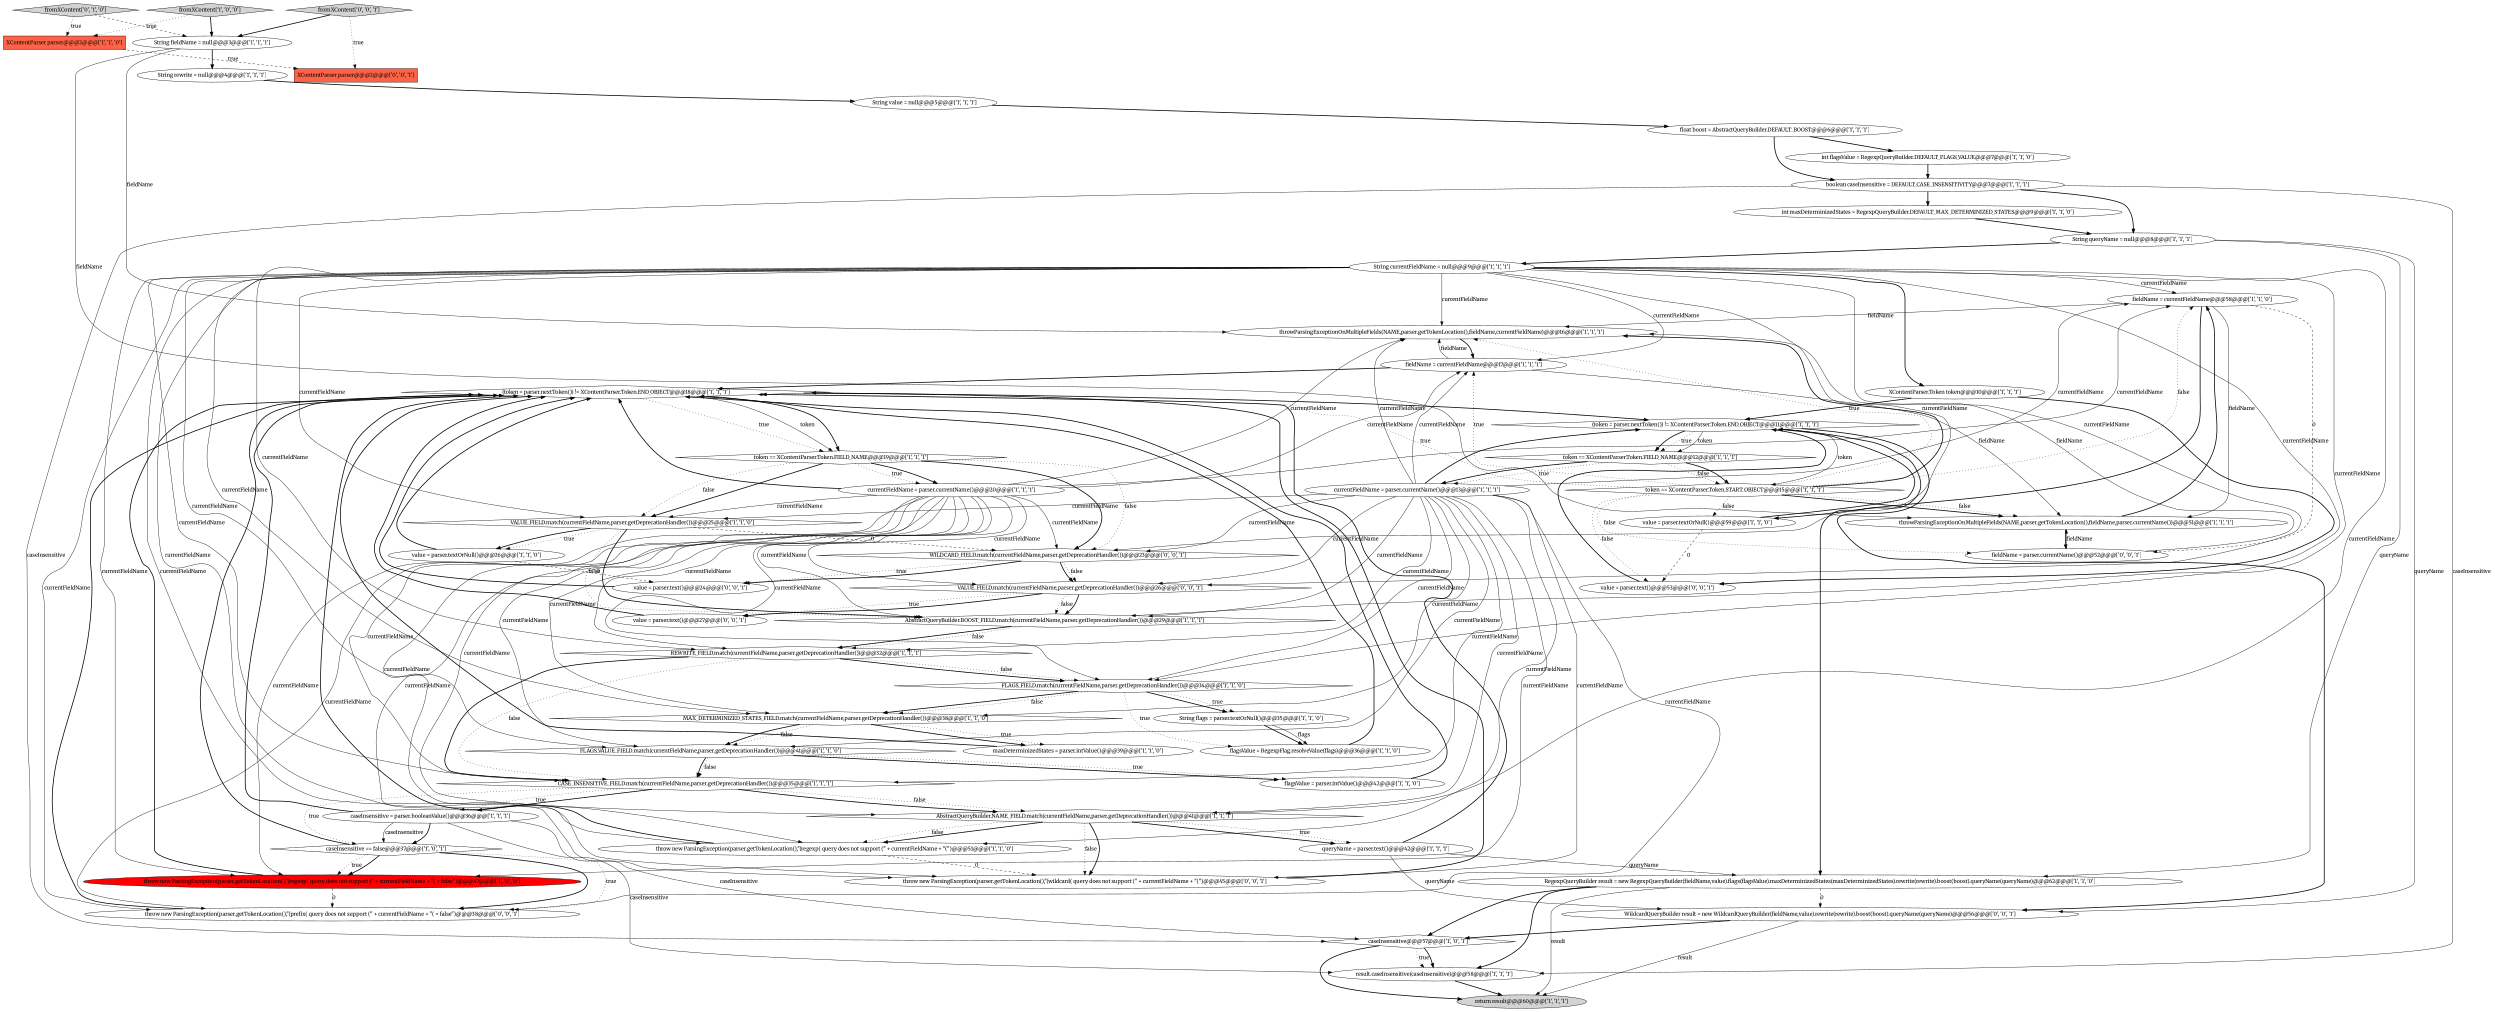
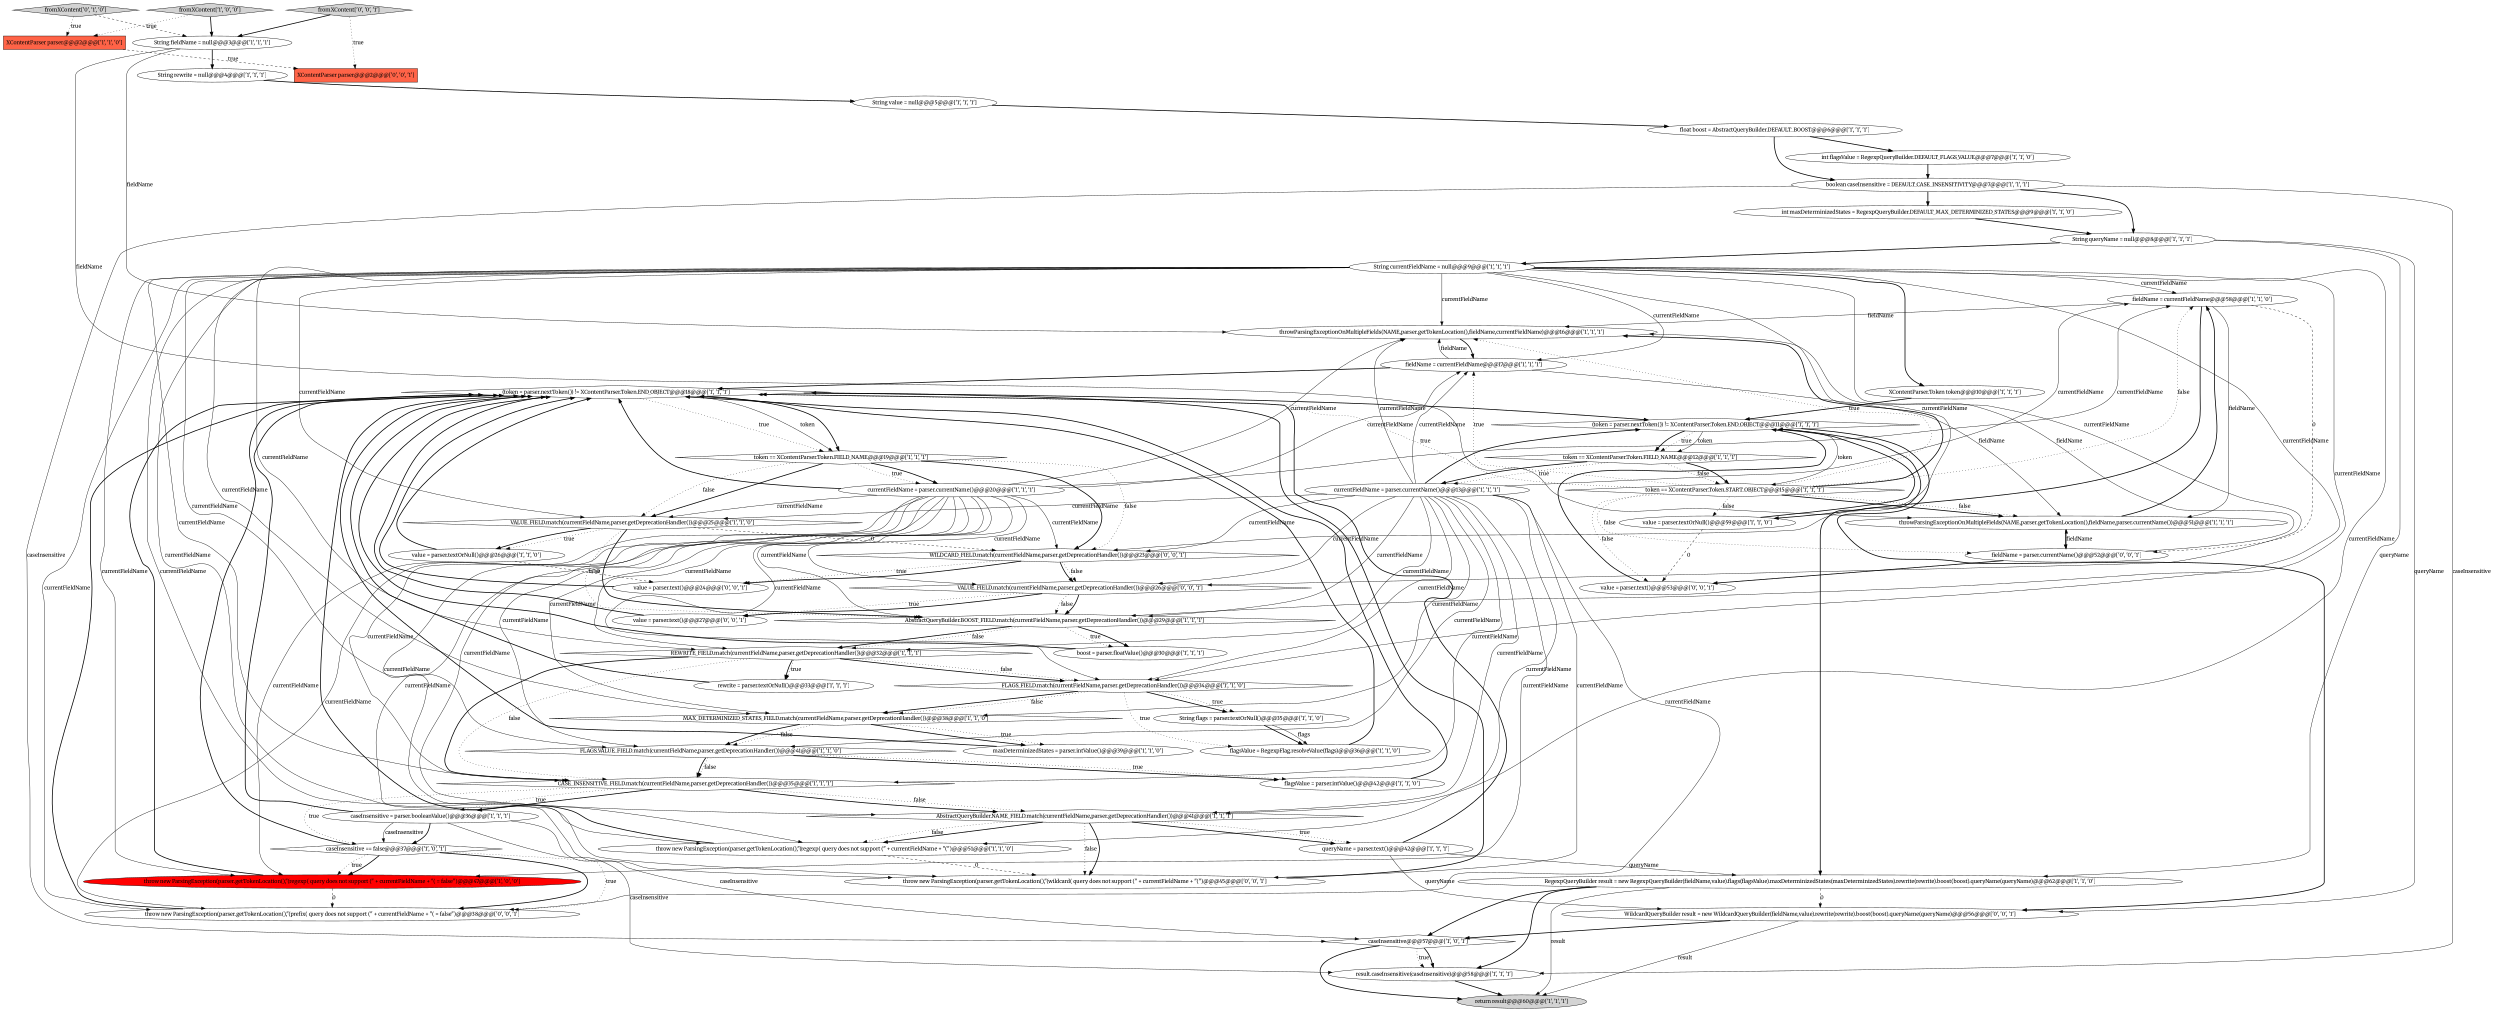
  digraph {
    fontname=Merriweather
    node [fillcolor=white fontname=Merriweather shape=ellipse style=filled]
    edge [fontname=Merriweather style=bold]
    n1 [label="fieldName = currentFieldName@@@58@@@['1', '1', '0']"]
    n2 [label="throwParsingExceptionOnMultipleFields(NAME,parser.getTokenLocation(),fieldName,currentFieldName)@@@16@@@['1', '1', '1']"]
    n3 [label="fieldName = parser.currentName()@@@52@@@['0', '0', '1']"]
    n4 [label="value = parser.textOrNull()@@@59@@@['1', '1', '0']"]
    n5 [label="throwParsingExceptionOnMultipleFields(NAME,parser.getTokenLocation(),fieldName,parser.currentName())@@@51@@@['1', '1', '1']"]
    n6 [label="fieldName = currentFieldName@@@17@@@['1', '1', '1']"]
    n7 [label="value = parser.text()@@@53@@@['0', '0', '1']"]
    n8 [label="(token = parser.nextToken()) != XContentParser.Token.END_OBJECT@@@11@@@['1', '1', '1']" shape=diamond]
    n9 [label="(token = parser.nextToken()) != XContentParser.Token.END_OBJECT@@@18@@@['1', '1', '1']" shape=diamond]
    n10 [label="caseInsensitive == false@@@37@@@['1', '0', '1']" shape=diamond]
    n11 [label="throw new ParsingException(parser.getTokenLocation(),\"(prefix( query does not support (\" + currentFieldName + \"( = false\")@@@38@@@['0', '0', '1']"]
    n12 [fillcolor=red label="throw new ParsingException(parser.getTokenLocation(),\"(regexp( query does not support (\" + currentFieldName + \"( = false\")@@@47@@@['1', '0', '0']"]
    n13 [label="token == XContentParser.Token.FIELD_NAME@@@19@@@['1', '1', '1']" shape=diamond]
    n14 [label="XContentParser.Token token@@@10@@@['1', '1', '1']"]
    n15 [label="token == XContentParser.Token.START_OBJECT@@@15@@@['1', '1', '1']" shape=diamond]
    n16 [label="token == XContentParser.Token.FIELD_NAME@@@12@@@['1', '1', '1']" shape=diamond]
    n17 [label="WildcardQueryBuilder result = new WildcardQueryBuilder(fieldName,value).rewrite(rewrite).boost(boost).queryName(queryName)@@@56@@@['0', '0', '1']"]
    n18 [label="RegexpQueryBuilder result = new RegexpQueryBuilder(fieldName,value).flags(flagsValue).maxDeterminizedStates(maxDeterminizedStates).rewrite(rewrite).boost(boost).queryName(queryName)@@@62@@@['1', '1', '0']"]
    n19 [label="WILDCARD_FIELD.match(currentFieldName,parser.getDeprecationHandler())@@@23@@@['0', '0', '1']" shape=diamond]
    n20 [label="VALUE_FIELD.match(currentFieldName,parser.getDeprecationHandler())@@@26@@@['0', '0', '1']" shape=diamond]
    n21 [label="value = parser.text()@@@24@@@['0', '0', '1']"]
    n22 [label="value = parser.text()@@@27@@@['0', '0', '1']"]
    n23 [label="AbstractQueryBuilder.BOOST_FIELD.match(currentFieldName,parser.getDeprecationHandler())@@@29@@@['1', '1', '1']" shape=diamond]
    n24 [label="throw new ParsingException(parser.getTokenLocation(),\"(regexp( query does not support (\" + currentFieldName + \"(\")@@@51@@@['1', '1', '0']"]
    n25 [label="throw new ParsingException(parser.getTokenLocation(),\"(wildcard( query does not support (\" + currentFieldName + \"(\")@@@45@@@['0', '0', '1']"]
    n26 [label="FLAGS_VALUE_FIELD.match(currentFieldName,parser.getDeprecationHandler())@@@41@@@['1', '1', '0']" shape=diamond]
    n27 [label="CASE_INSENSITIVE_FIELD.match(currentFieldName,parser.getDeprecationHandler())@@@35@@@['1', '1', '1']" shape=diamond]
    n28 [label="flagsValue = parser.intValue()@@@42@@@['1', '1', '0']"]
    n29 [label="AbstractQueryBuilder.NAME_FIELD.match(currentFieldName,parser.getDeprecationHandler())@@@41@@@['1', '1', '1']" shape=diamond]
    n30 [label="caseInsensitive = parser.booleanValue()@@@36@@@['1', '1', '1']"]
    n31 [label="FLAGS_FIELD.match(currentFieldName,parser.getDeprecationHandler())@@@34@@@['1', '1', '0']" shape=diamond]
    n32 [label="String flags = parser.textOrNull()@@@35@@@['1', '1', '0']"]
    n33 [label="flagsValue = RegexpFlag.resolveValue(flags)@@@36@@@['1', '1', '0']"]
    n34 [label="MAX_DETERMINIZED_STATES_FIELD.match(currentFieldName,parser.getDeprecationHandler())@@@38@@@['1', '1', '0']" shape=diamond]
    n35 [label="maxDeterminizedStates = parser.intValue()@@@39@@@['1', '1', '0']"]
    n36 [fillcolor=lightgray label="fromXContent['0', '1', '0']" shape=diamond]
    n37 [fillcolor=tomato label="XContentParser parser@@@2@@@['1', '1', '0']" shape=box]
    n38 [label="String fieldName = null@@@3@@@['1', '1', '1']"]
    n39 [fillcolor=tomato label="XContentParser parser@@@2@@@['0', '0', '1']" shape=box]
    n40 [label="String rewrite = null@@@4@@@['1', '1', '1']"]
    n41 [label="currentFieldName = parser.currentName()@@@13@@@['1', '1', '1']"]
    n42 [label="caseInsensitive@@@57@@@['1', '0', '1']" shape=diamond]
    n43 [fillcolor=lightgray label="return result@@@60@@@['1', '1', '1']"]
    n44 [label="result.caseInsensitive(caseInsensitive)@@@58@@@['1', '1', '1']"]
    n45 [label="boolean caseInsensitive = DEFAULT_CASE_INSENSITIVITY@@@7@@@['1', '1', '1']"]
    n46 [label="int maxDeterminizedStates = RegexpQueryBuilder.DEFAULT_MAX_DETERMINIZED_STATES@@@9@@@['1', '1', '0']"]
    n47 [label="String queryName = null@@@8@@@['1', '1', '1']"]
    n48 [label="String currentFieldName = null@@@9@@@['1', '1', '1']"]
    n49 [label="VALUE_FIELD.match(currentFieldName,parser.getDeprecationHandler())@@@25@@@['1', '1', '0']" shape=diamond]
    n50 [label="REWRITE_FIELD.match(currentFieldName,parser.getDeprecationHandler())@@@32@@@['1', '1', '1']" shape=diamond]
    n51 [label="value = parser.textOrNull()@@@26@@@['1', '1', '0']"]
+   n52 [label="rewrite = parser.textOrNull()@@@33@@@['1', '1', '1']"]
    n53 [label="currentFieldName = parser.currentName()@@@20@@@['1', '1', '1']"]
+   n54 [label="boost = parser.floatValue()@@@30@@@['1', '1', '1']"]
    n55 [label="queryName = parser.text()@@@42@@@['1', '1', '1']"]
    n56 [label="String value = null@@@5@@@['1', '1', '1']"]
    n57 [label="float boost = AbstractQueryBuilder.DEFAULT_BOOST@@@6@@@['1', '1', '1']"]
    n58 [label="int flagsValue = RegexpQueryBuilder.DEFAULT_FLAGS_VALUE@@@7@@@['1', '1', '0']"]
    n59 [fillcolor=lightgray label="fromXContent['1', '0', '0']" shape=diamond]
    n60 [fillcolor=lightgray label="fromXContent['0', '0', '1']" shape=diamond]
    n1 -> n2 [label=fieldName style=solid]
    n1 -> n3 [label=0 style=dashed]
    n1 -> n4
    n1 -> n5 [label=fieldName style=solid]
    n2 -> n6
    n3 -> n2 [label=fieldName style=solid]
    n3 -> n5 [label=fieldName style=solid]
-   n14 -> n7
+   n3 -> n7
    n4 -> n7 [label=0 style=dashed]
    n4 -> n8
    n5 -> n1
    n5 -> n3
    n6 -> n2 [label=fieldName style=solid]
    n6 -> n5 [label=fieldName style=solid]
    n6 -> n9
    n7 -> n8
    n8 -> n15 [label=token style=solid]
    n8 -> n16
    n8 -> n16 [label=true style=dotted]
    n8 -> n16 [label=token style=solid]
    n8 -> n17
    n8 -> n18
    n9 -> n8
    n9 -> n13 [label=token style=solid]
    n9 -> n13
    n9 -> n13 [label=true style=dotted]
    n10 -> n9
    n10 -> n11 [label=true style=dotted]
    n10 -> n11
    n10 -> n12 [label=true style=dotted]
    n10 -> n12
    n11 -> n9
    n12 -> n9
    n12 -> n11 [label=0 style=dashed]
    n13 -> n19 [label=false style=dotted]
    n13 -> n19
    n13 -> n49
    n13 -> n49 [label=false style=dotted]
    n13 -> n53
    n13 -> n53 [label=true style=dotted]
    n14 -> n8
    n15 -> n1 [label=false style=dotted]
    n15 -> n2
    n15 -> n2 [label=true style=dotted]
    n15 -> n3 [label=false style=dotted]
    n15 -> n4 [label=false style=dotted]
    n15 -> n5
    n15 -> n5 [label=false style=dotted]
    n15 -> n6 [label=true style=dotted]
    n15 -> n7 [label=false style=dotted]
    n15 -> n9 [label=true style=dotted]
    n16 -> n15 [label=false style=dotted]
    n16 -> n15
    n16 -> n41
    n16 -> n41 [label=true style=dotted]
    n17 -> n42
    n17 -> n43 [label=result style=solid]
    n18 -> n17 [label=0 style=dashed]
    n18 -> n42
    n18 -> n43 [label=result style=solid]
    n18 -> n44
    n19 -> n20 [label=false style=dotted]
    n19 -> n20
    n19 -> n21 [label=true style=dotted]
    n19 -> n21
    n20 -> n22 [label=true style=dotted]
    n20 -> n22
    n20 -> n23 [label=false style=dotted]
    n20 -> n23
    n21 -> n9
    n22 -> n9
    n23 -> n50
    n23 -> n50 [label=false style=dotted]
+   n23 -> n54 [label=true style=dotted]
+   n23 -> n54
    n24 -> n9
    n24 -> n25 [label=0 style=dashed]
    n25 -> n9
    n26 -> n27
    n26 -> n27 [label=false style=dotted]
    n26 -> n28
    n26 -> n28 [label=true style=dotted]
    n27 -> n10 [label=true style=dotted]
    n27 -> n29 [label=false style=dotted]
    n27 -> n29
    n27 -> n30
    n27 -> n30 [label=true style=dotted]
    n28 -> n9
    n29 -> n24
    n29 -> n24 [label=false style=dotted]
    n29 -> n25 [label=false style=dotted]
    n29 -> n25
    n29 -> n55 [label=true style=dotted]
    n29 -> n55
    n30 -> n9
    n30 -> n10
    n30 -> n10 [label=caseInsensitive style=solid]
    n30 -> n42 [label=caseInsensitive style=solid]
    n30 -> n44 [label=caseInsensitive style=solid]
    n31 -> n32
    n31 -> n32 [label=true style=dotted]
    n31 -> n33 [label=true style=dotted]
    n31 -> n34
    n31 -> n34 [label=false style=dotted]
    n32 -> n33
    n32 -> n33 [label=flags style=solid]
    n33 -> n9
    n34 -> n26 [label=false style=dotted]
    n34 -> n26
    n34 -> n35 [label=true style=dotted]
    n34 -> n35
    n35 -> n9
    n36 -> n37 [label=true style=dotted]
    n36 -> n38 [style=dashed]
    n37 -> n39 [label=true style=dashed]
    n38 -> n2 [label=fieldName style=solid]
    n38 -> n5 [label=fieldName style=solid]
    n38 -> n40
    n40 -> n56
    n41 -> n1 [label=currentFieldName style=solid]
    n41 -> n2 [label=currentFieldName style=solid]
    n41 -> n6 [label=currentFieldName style=solid]
    n41 -> n8
    n41 -> n11 [label=currentFieldName style=solid]
    n41 -> n12 [label=currentFieldName style=solid]
    n41 -> n19 [label=currentFieldName style=solid]
    n41 -> n20 [label=currentFieldName style=solid]
    n41 -> n23 [label=currentFieldName style=solid]
    n41 -> n24 [label=currentFieldName style=solid]
    n41 -> n25 [label=currentFieldName style=solid]
    n41 -> n26 [label=currentFieldName style=solid]
    n41 -> n27 [label=currentFieldName style=solid]
    n41 -> n29 [label=currentFieldName style=solid]
    n41 -> n31 [label=currentFieldName style=solid]
    n41 -> n34 [label=currentFieldName style=solid]
    n41 -> n49 [label=currentFieldName style=solid]
    n41 -> n50 [label=currentFieldName style=solid]
    n42 -> n43
    n42 -> n44 [label=true style=dotted]
    n42 -> n44
    n44 -> n43
    n45 -> n42 [label=caseInsensitive style=solid]
    n45 -> n44 [label=caseInsensitive style=solid]
    n45 -> n46
    n45 -> n47
    n46 -> n47
    n47 -> n17 [label=queryName style=solid]
    n47 -> n18 [label=queryName style=solid]
    n47 -> n48
    n48 -> n1 [label=currentFieldName style=solid]
    n48 -> n2 [label=currentFieldName style=solid]
    n48 -> n6 [label=currentFieldName style=solid]
    n48 -> n11 [label=currentFieldName style=solid]
    n48 -> n12 [label=currentFieldName style=solid]
    n48 -> n14
    n48 -> n19 [label=currentFieldName style=solid]
    n48 -> n20 [label=currentFieldName style=solid]
    n48 -> n23 [label=currentFieldName style=solid]
    n48 -> n24 [label=currentFieldName style=solid]
    n48 -> n25 [label=currentFieldName style=solid]
    n48 -> n26 [label=currentFieldName style=solid]
    n48 -> n27 [label=currentFieldName style=solid]
    n48 -> n29 [label=currentFieldName style=solid]
    n48 -> n31 [label=currentFieldName style=solid]
    n48 -> n34 [label=currentFieldName style=solid]
    n48 -> n49 [label=currentFieldName style=solid]
    n48 -> n50 [label=currentFieldName style=solid]
    n49 -> n19 [label=0 style=dashed]
    n49 -> n23 [label=false style=dotted]
    n49 -> n23
    n49 -> n51 [label=true style=dotted]
    n49 -> n51
    n50 -> n27
    n50 -> n27 [label=false style=dotted]
    n50 -> n31
    n50 -> n31 [label=false style=dotted]
+   n50 -> n52 [label=true style=dotted]
+   n50 -> n52
    n51 -> n9
    n51 -> n21 [label=0 style=dashed]
+   n52 -> n9
    n53 -> n1 [label=currentFieldName style=solid]
    n53 -> n2 [label=currentFieldName style=solid]
    n53 -> n6 [label=currentFieldName style=solid]
    n53 -> n9
    n53 -> n11 [label=currentFieldName style=solid]
    n53 -> n12 [label=currentFieldName style=solid]
    n53 -> n19 [label=currentFieldName style=solid]
    n53 -> n20 [label=currentFieldName style=solid]
    n53 -> n23 [label=currentFieldName style=solid]
    n53 -> n24 [label=currentFieldName style=solid]
    n53 -> n25 [label=currentFieldName style=solid]
    n53 -> n26 [label=currentFieldName style=solid]
    n53 -> n27 [label=currentFieldName style=solid]
    n53 -> n29 [label=currentFieldName style=solid]
    n53 -> n31 [label=currentFieldName style=solid]
    n53 -> n34 [label=currentFieldName style=solid]
    n53 -> n49 [label=currentFieldName style=solid]
    n53 -> n50 [label=currentFieldName style=solid]
+   n54 -> n9
    n55 -> n9
    n55 -> n17 [label=queryName style=solid]
    n55 -> n18 [label=queryName style=solid]
    n56 -> n57
    n57 -> n45
    n57 -> n58
    n58 -> n45
    n59 -> n37 [label=true style=dotted]
    n59 -> n38
    n60 -> n38
    n60 -> n39 [label=true style=dotted]
  }
